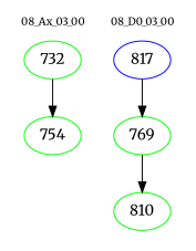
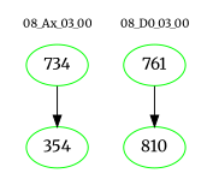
  digraph {
    fontname=Merriweather
    node [color=green fontname=Merriweather]
    edge [color=black fontname=Merriweather]
-   n1 [label=732]
-   n2 [label=754]
-   n3 [color=blue label=817]
-   n4 [label=769]
+   n1 [label=734]
+   n2 [label=354]
+   n4 [label=761]
    n5 [label=810]
    subgraph cluster_1 {
      color=white
      fontsize=10
      label="08_Ax_03_00"
      n1
      n2
    }
    subgraph cluster_2 {
      color=white
      fontsize=10
      label="08_D0_03_00"
-     n3
      n4
      n5
    }
    n1 -> n2
-   n3 -> n4
    n4 -> n5
  }
